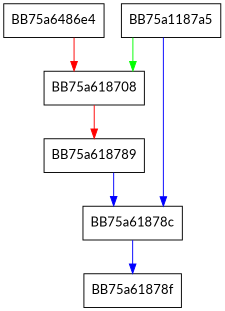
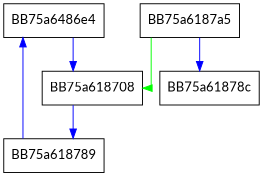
  digraph {
    fontname=Lato
    splines=ortho
    node [fontname=Lato shape=box]
    edge [color=blue fontname=Lato]
    n1 [label=BB75a6486e4]
    BB75a618708
    BB75a618789
-   BB75a6187a5 [label=BB75a1187a5]
+   BB75a6187a5
    BB75a61878c
-   BB75a61878f
-   n1 -> BB75a618708 [color=red]
-   BB75a618708 -> BB75a618789 [color=red]
-   BB75a618789 -> BB75a61878c
+   n1 -> BB75a618708
+   BB75a618708 -> BB75a618789
+   BB75a618789 -> n1
    BB75a6187a5 -> BB75a618708 [color=green]
    BB75a6187a5 -> BB75a61878c
-   BB75a61878c -> BB75a61878f
  }
